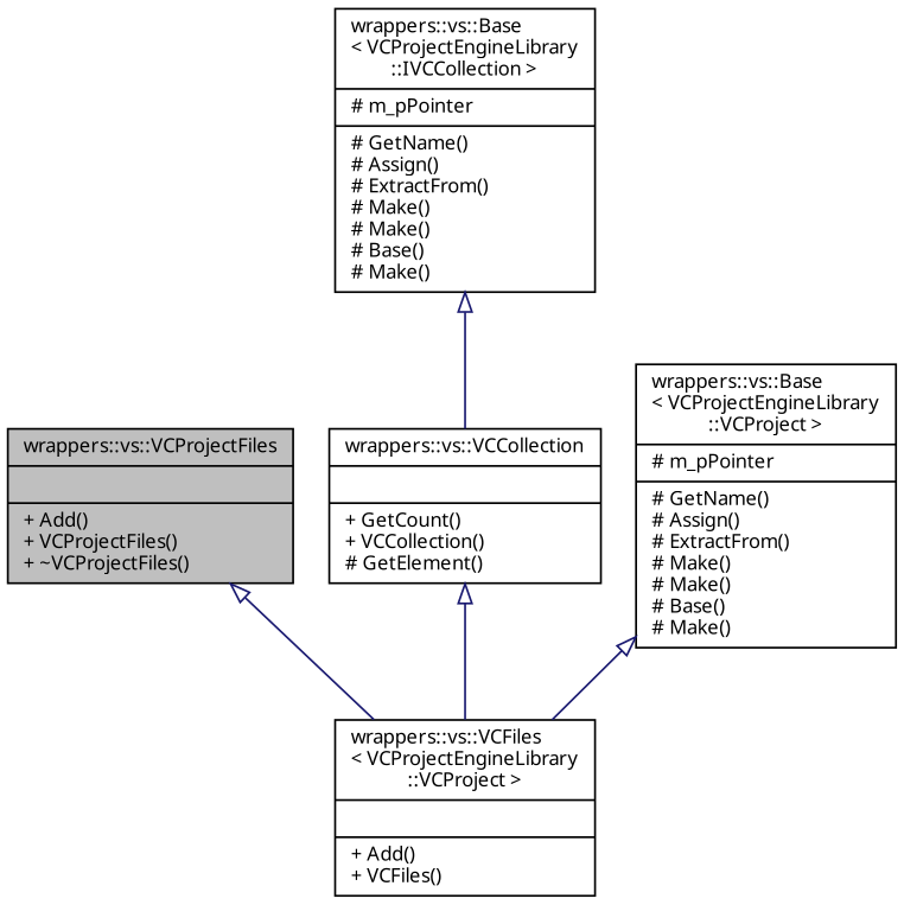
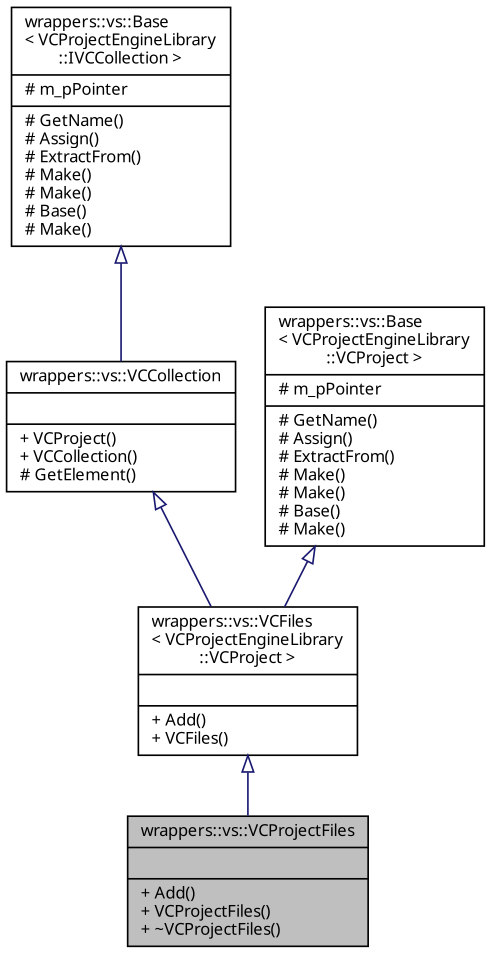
  digraph {
    node [color=black fillcolor=white fontname=Verdana fontsize=10 shape=record style=filled]
    edge [arrowtail=onormal color=midnightblue dir=back fontname=Verdana fontsize=10 labelfontname=Verdana labelfontsize=10 style=solid]
    n1 [fillcolor=grey75 fontcolor=black height=0.2 label="{wrappers::vs::VCProjectFiles\n||+ Add()\l+ VCProjectFiles()\l+ ~VCProjectFiles()\l}" width=0.4]
-   n2 [height=0.2 label="{wrappers::vs::VCCollection\n||+ GetCount()\l+ VCCollection()\l# GetElement()\l}" width=0.4]
+   n2 [height=0.2 label="{wrappers::vs::VCCollection\n||+ VCProject()\l+ VCCollection()\l# GetElement()\l}" width=0.4]
    n3 [height=0.2 label="{wrappers::vs::VCFiles\l\< VCProjectEngineLibrary\l::VCProject \>\n||+ Add()\l+ VCFiles()\l}" width=0.4]
    n4 [height=0.2 label="{wrappers::vs::Base\l\< VCProjectEngineLibrary\l::IVCCollection \>\n|# m_pPointer\l|# GetName()\l# Assign()\l# ExtractFrom()\l# Make()\l# Make()\l# Base()\l# Make()\l}" width=0.4]
    n5 [height=0.2 label="{wrappers::vs::Base\l\< VCProjectEngineLibrary\l::VCProject \>\n|# m_pPointer\l|# GetName()\l# Assign()\l# ExtractFrom()\l# Make()\l# Make()\l# Base()\l# Make()\l}" width=0.4]
    n2 -> n3
-   n1 -> n3
+   n3 -> n1
    n4 -> n2
    n5 -> n3
  }
